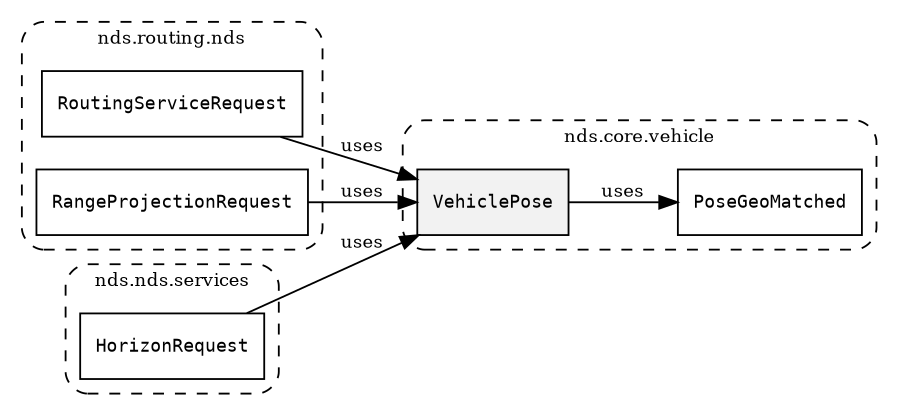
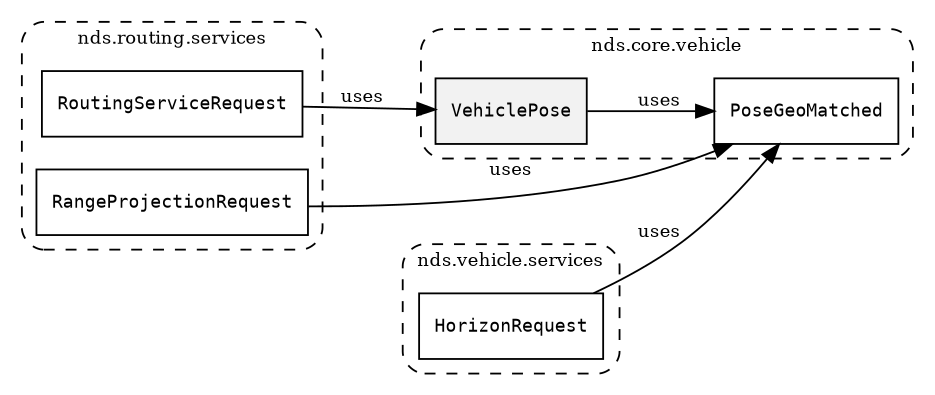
  digraph {
    fontsize=10
    rankdir=LR
    node [fontsize=10 shape=box]
    edge [fontsize=10]
    n1 [fillcolor="#0000000D" label=<<font face="monospace"><table align="center" border="0" cellspacing="0" cellpadding="0"><tr><td href="../../../content/packages/nds.core.vehicle.html#Union-VehiclePose" title="Union defined in nds.core.vehicle">VehiclePose</td></tr></table></font>> style=filled]
    n2 [label=<<font face="monospace"><table align="center" border="0" cellspacing="0" cellpadding="0"><tr><td href="../../../content/packages/nds.core.vehicle.html#Structure-PoseGeoMatched" title="Structure defined in nds.core.vehicle">PoseGeoMatched</td></tr></table></font>>]
    n3 [label=<<font face="monospace"><table align="center" border="0" cellspacing="0" cellpadding="0"><tr><td href="../../../content/packages/nds.routing.services.html#Structure-RoutingServiceRequest" title="Structure defined in nds.routing.services">RoutingServiceRequest</td></tr></table></font>>]
    n4 [label=<<font face="monospace"><table align="center" border="0" cellspacing="0" cellpadding="0"><tr><td href="../../../content/packages/nds.routing.services.html#Structure-RangeProjectionRequest" title="Structure defined in nds.routing.services">RangeProjectionRequest</td></tr></table></font>>]
    n5 [label=<<font face="monospace"><table align="center" border="0" cellspacing="0" cellpadding="0"><tr><td href="../../../content/packages/nds.vehicle.services.html#Structure-HorizonRequest" title="Structure defined in nds.vehicle.services">HorizonRequest</td></tr></table></font>>]
    subgraph cluster_1 {
      label="nds.core.vehicle"
      style="dashed, rounded"
      n1
      n2
    }
    subgraph cluster_2 {
-     label="nds.routing.nds"
+     label="nds.routing.services"
      style="dashed, rounded"
      n3
      n4
    }
    subgraph cluster_3 {
-     label="nds.nds.services"
+     label="nds.vehicle.services"
      style="dashed, rounded"
      n5
    }
    n1 -> n2 [label=uses]
    n3 -> n1 [label=uses]
-   n4 -> n1 [label=uses]
-   n5 -> n1 [label=uses]
+   n4 -> n2 [label=uses]
+   n5 -> n2 [label=uses]
  }
